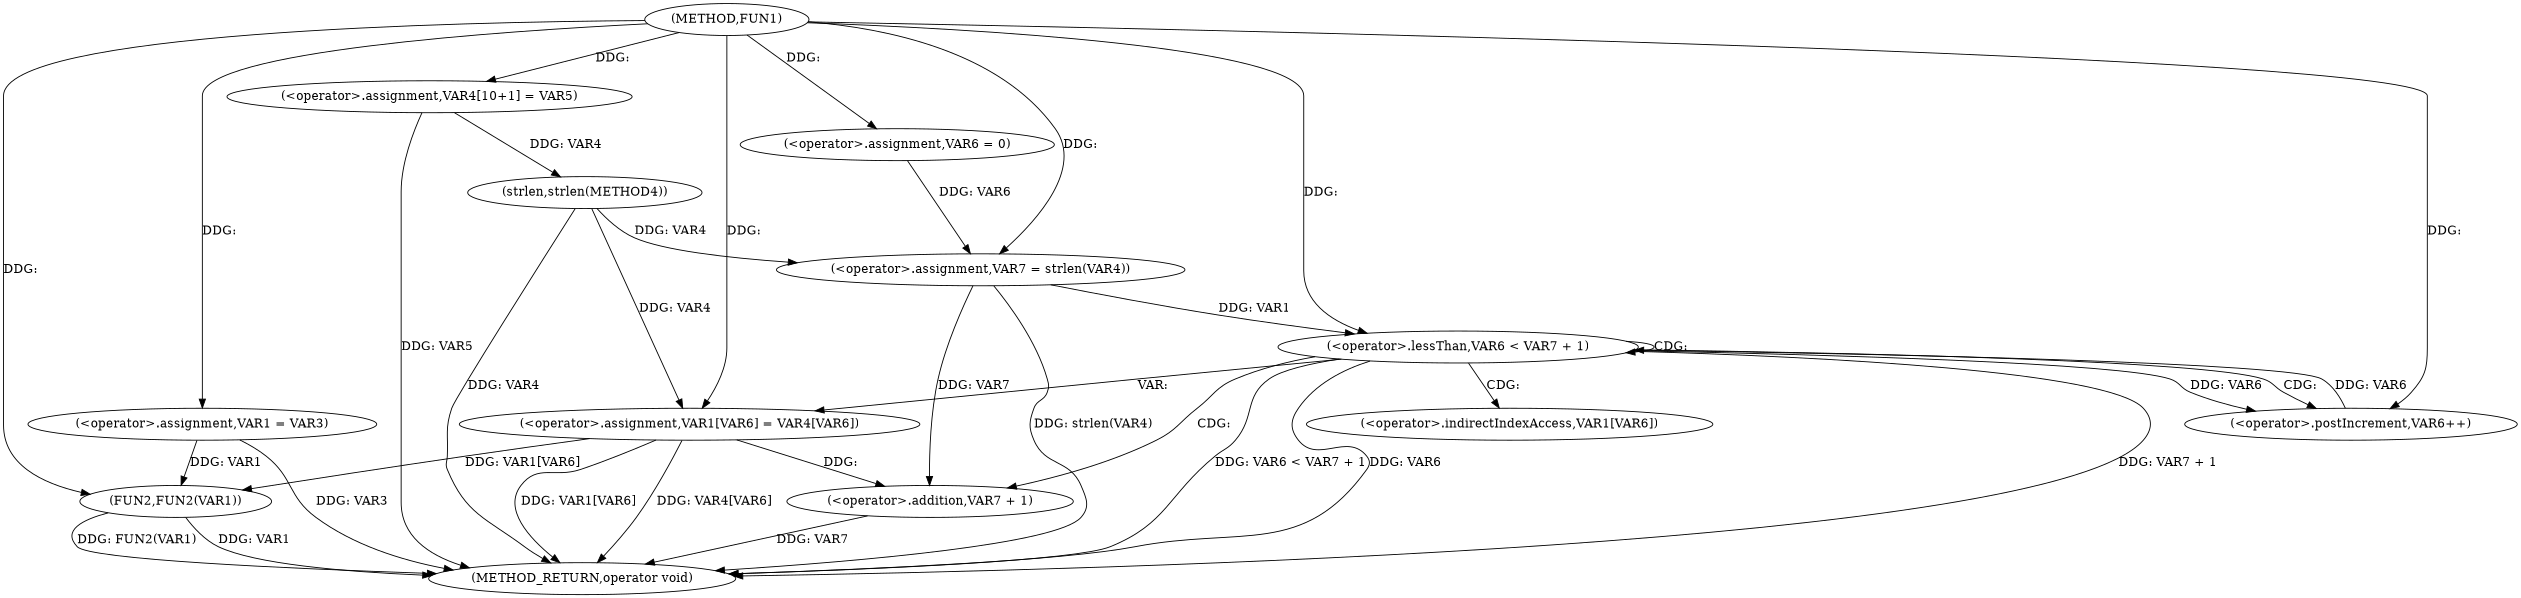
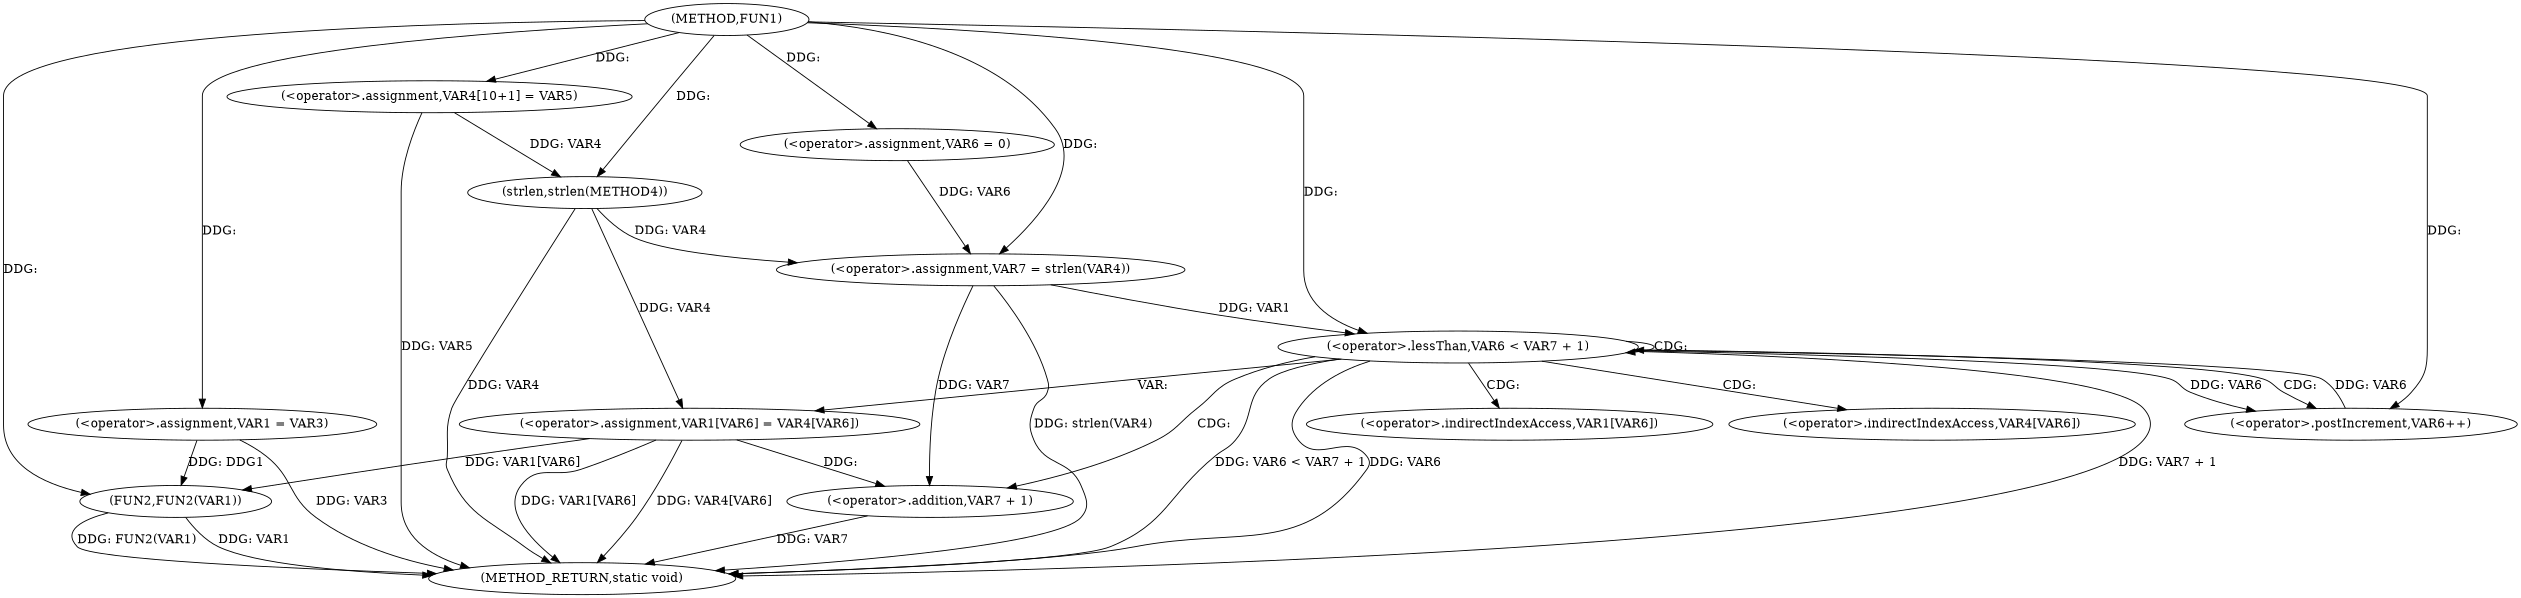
  digraph {
    fontname="DejaVu Serif"
    node [fontname="DejaVu Serif"]
    edge [fontname="DejaVu Serif"]
    n1 [label="(METHOD,FUN1)"]
    n2 [label="(<operator>.assignment,VAR1 = VAR3)"]
    n3 [label="(<operator>.assignment,VAR4[10+1] = VAR5)"]
    n4 [label="(<operator>.assignment,VAR7 = strlen(VAR4))"]
    n5 [label="(strlen,strlen(METHOD4))"]
    n6 [label="(<operator>.assignment,VAR6 = 0)"]
    n7 [label="(<operator>.lessThan,VAR6 < VAR7 + 1)"]
    n8 [label="(<operator>.postIncrement,VAR6++)"]
    n9 [label="(FUN2,FUN2(VAR1))"]
-   n10 [label="(METHOD_RETURN,operator void)"]
+   n10 [label="(METHOD_RETURN,static void)"]
    n11 [label="(<operator>.addition,VAR7 + 1)"]
    n12 [label="(<operator>.assignment,VAR1[VAR6] = VAR4[VAR6])"]
    n13 [label="(<operator>.indirectIndexAccess,VAR1[VAR6])"]
+   n14 [label="(<operator>.indirectIndexAccess,VAR4[VAR6])"]
    n1 -> n2 [label="DDG: "]
    n1 -> n3 [label="DDG: "]
    n1 -> n4 [label="DDG: "]
-   n1 -> n12 [label="DDG: "]
+   n1 -> n5 [label="DDG: "]
    n1 -> n6 [label="DDG: "]
    n1 -> n7 [label="DDG: "]
    n1 -> n8 [label="DDG: "]
    n1 -> n9 [label="DDG: "]
-   n2 -> n9 [label="DDG: VAR1"]
+   n2 -> n9 [label="DDG: DDG1"]
    n2 -> n10 [label="DDG: VAR3"]
    n3 -> n5 [label="DDG: VAR4"]
    n3 -> n10 [label="DDG: VAR5"]
    n4 -> n7 [label="DDG: VAR1"]
    n4 -> n10 [label="DDG: strlen(VAR4)"]
    n4 -> n11 [label="DDG: VAR7"]
    n5 -> n4 [label="DDG: VAR4"]
    n5 -> n10 [label="DDG: VAR4"]
    n5 -> n12 [label="DDG: VAR4"]
    n6 -> n4 [label="DDG: VAR6"]
    n7 -> n7 [label="CDG: "]
    n7 -> n8 [label="DDG: VAR6"]
    n7 -> n8 [label="CDG: "]
    n7 -> n10 [label="DDG: VAR7 + 1"]
    n7 -> n10 [label="DDG: VAR6 < VAR7 + 1"]
    n7 -> n10 [label="DDG: VAR6"]
    n7 -> n11 [label="CDG: "]
    n7 -> n12 [label="VAR: "]
    n7 -> n13 [label="CDG: "]
+   n7 -> n14 [label="CDG: "]
    n8 -> n7 [label="DDG: VAR6"]
    n9 -> n10 [label="DDG: VAR1"]
    n9 -> n10 [label="DDG: FUN2(VAR1)"]
    n11 -> n10 [label="DDG: VAR7"]
    n12 -> n9 [label="DDG: VAR1[VAR6]"]
    n12 -> n10 [label="DDG: VAR1[VAR6]"]
    n12 -> n10 [label="DDG: VAR4[VAR6]"]
    n12 -> n11 [label="DDG: "]
  }
